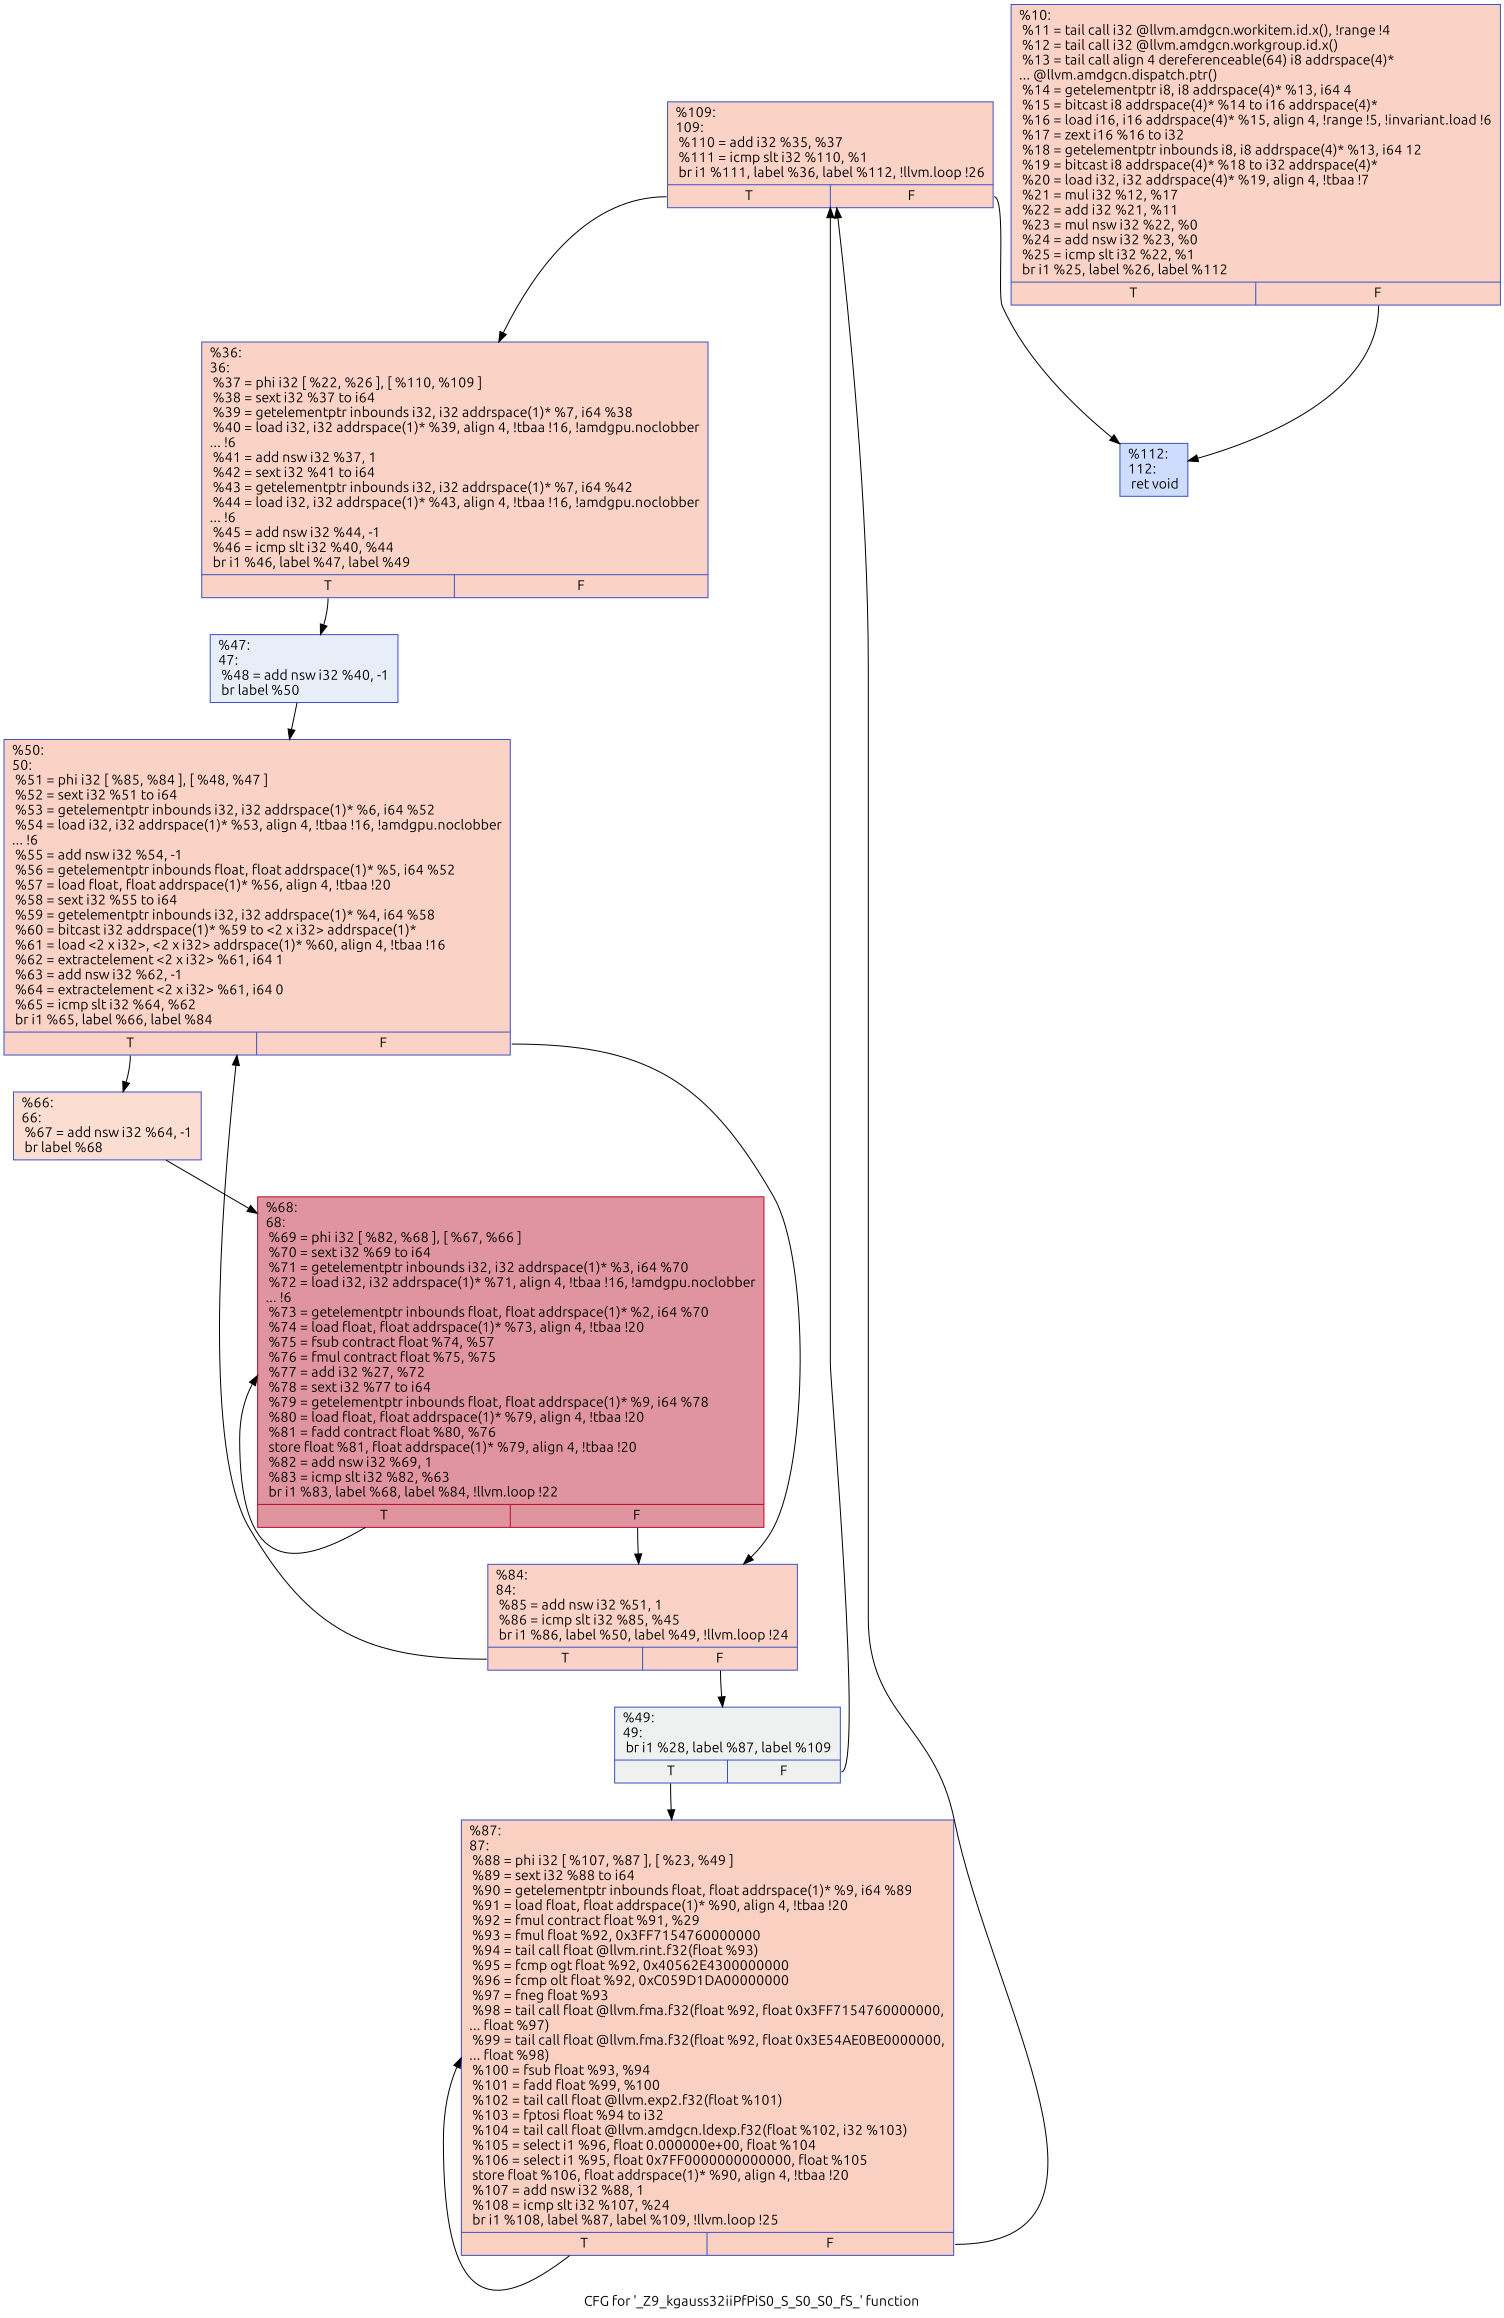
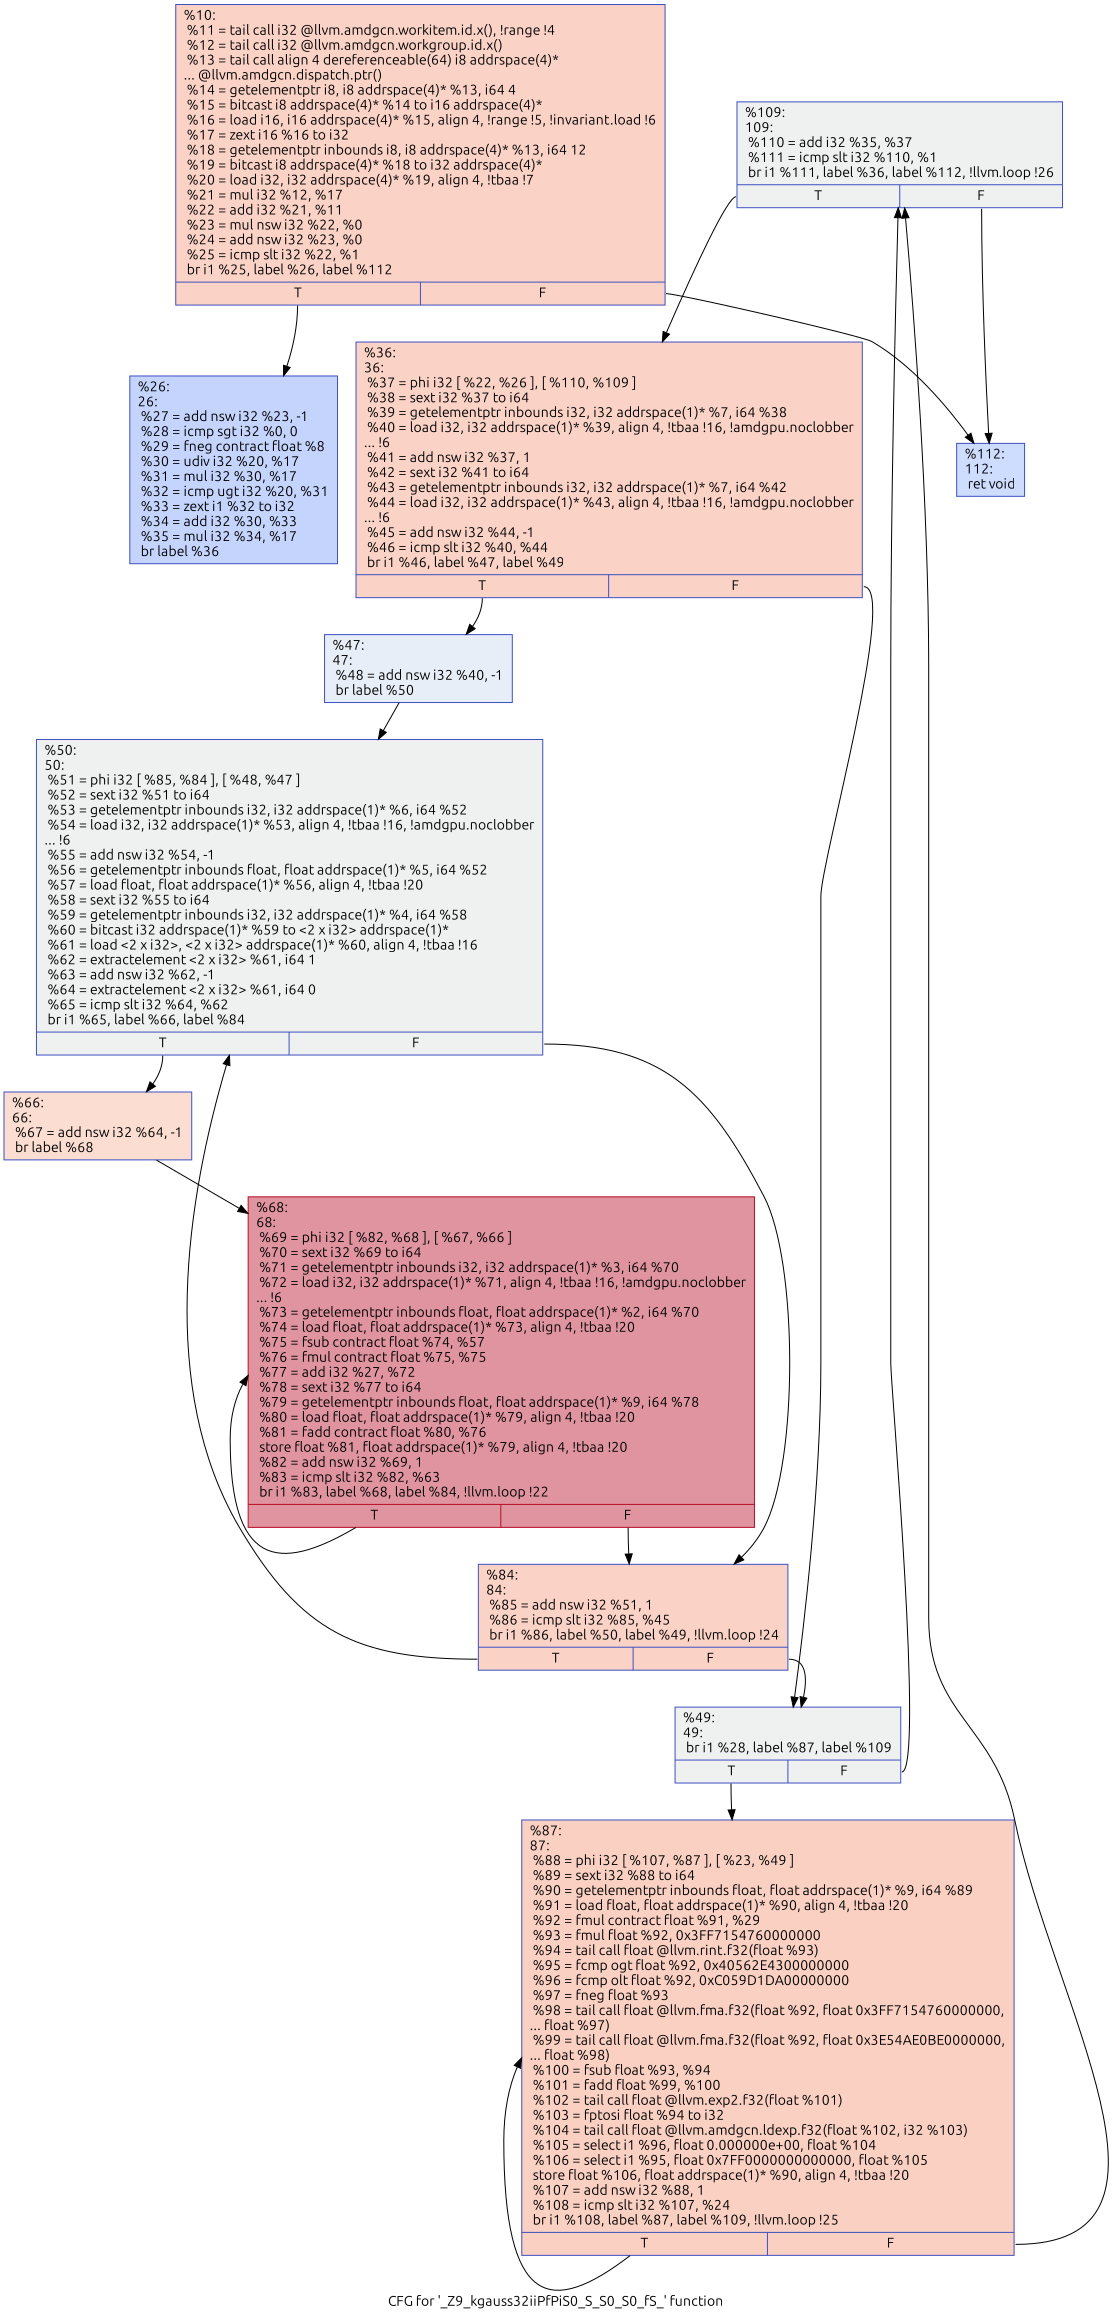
  digraph {
    fontname=Ubuntu
    label="CFG for '_Z9_kgauss32iiPfPiS0_S_S0_S0_fS_' function"
    node [color="#3d50c3ff" fillcolor="#f59c7d70" fontname=Ubuntu shape=record style=filled]
    edge [fontname=Ubuntu tailport=s0]
    n1 [label="{%10:\l  %11 = tail call i32 @llvm.amdgcn.workitem.id.x(), !range !4\l  %12 = tail call i32 @llvm.amdgcn.workgroup.id.x()\l  %13 = tail call align 4 dereferenceable(64) i8 addrspace(4)*\l... @llvm.amdgcn.dispatch.ptr()\l  %14 = getelementptr i8, i8 addrspace(4)* %13, i64 4\l  %15 = bitcast i8 addrspace(4)* %14 to i16 addrspace(4)*\l  %16 = load i16, i16 addrspace(4)* %15, align 4, !range !5, !invariant.load !6\l  %17 = zext i16 %16 to i32\l  %18 = getelementptr inbounds i8, i8 addrspace(4)* %13, i64 12\l  %19 = bitcast i8 addrspace(4)* %18 to i32 addrspace(4)*\l  %20 = load i32, i32 addrspace(4)* %19, align 4, !tbaa !7\l  %21 = mul i32 %12, %17\l  %22 = add i32 %21, %11\l  %23 = mul nsw i32 %22, %0\l  %24 = add nsw i32 %23, %0\l  %25 = icmp slt i32 %22, %1\l  br i1 %25, label %26, label %112\l|{<s0>T|<s1>F}}"]
+   n2 [fillcolor="#7a9df870" label="{%26:\l26:                                               \l  %27 = add nsw i32 %23, -1\l  %28 = icmp sgt i32 %0, 0\l  %29 = fneg contract float %8\l  %30 = udiv i32 %20, %17\l  %31 = mul i32 %30, %17\l  %32 = icmp ugt i32 %20, %31\l  %33 = zext i1 %32 to i32\l  %34 = add i32 %30, %33\l  %35 = mul i32 %34, %17\l  br label %36\l}"]
    n3 [fillcolor="#8fb1fe70" label="{%112:\l112:                                              \l  ret void\l}"]
    n4 [label="{%36:\l36:                                               \l  %37 = phi i32 [ %22, %26 ], [ %110, %109 ]\l  %38 = sext i32 %37 to i64\l  %39 = getelementptr inbounds i32, i32 addrspace(1)* %7, i64 %38\l  %40 = load i32, i32 addrspace(1)* %39, align 4, !tbaa !16, !amdgpu.noclobber\l... !6\l  %41 = add nsw i32 %37, 1\l  %42 = sext i32 %41 to i64\l  %43 = getelementptr inbounds i32, i32 addrspace(1)* %7, i64 %42\l  %44 = load i32, i32 addrspace(1)* %43, align 4, !tbaa !16, !amdgpu.noclobber\l... !6\l  %45 = add nsw i32 %44, -1\l  %46 = icmp slt i32 %40, %44\l  br i1 %46, label %47, label %49\l|{<s0>T|<s1>F}}"]
    n5 [fillcolor="#cbd8ee70" label="{%47:\l47:                                               \l  %48 = add nsw i32 %40, -1\l  br label %50\l}"]
    n6 [fillcolor="#dbdcde70" label="{%49:\l49:                                               \l  br i1 %28, label %87, label %109\l|{<s0>T|<s1>F}}"]
-   n7 [label="{%50:\l50:                                               \l  %51 = phi i32 [ %85, %84 ], [ %48, %47 ]\l  %52 = sext i32 %51 to i64\l  %53 = getelementptr inbounds i32, i32 addrspace(1)* %6, i64 %52\l  %54 = load i32, i32 addrspace(1)* %53, align 4, !tbaa !16, !amdgpu.noclobber\l... !6\l  %55 = add nsw i32 %54, -1\l  %56 = getelementptr inbounds float, float addrspace(1)* %5, i64 %52\l  %57 = load float, float addrspace(1)* %56, align 4, !tbaa !20\l  %58 = sext i32 %55 to i64\l  %59 = getelementptr inbounds i32, i32 addrspace(1)* %4, i64 %58\l  %60 = bitcast i32 addrspace(1)* %59 to \<2 x i32\> addrspace(1)*\l  %61 = load \<2 x i32\>, \<2 x i32\> addrspace(1)* %60, align 4, !tbaa !16\l  %62 = extractelement \<2 x i32\> %61, i64 1\l  %63 = add nsw i32 %62, -1\l  %64 = extractelement \<2 x i32\> %61, i64 0\l  %65 = icmp slt i32 %64, %62\l  br i1 %65, label %66, label %84\l|{<s0>T|<s1>F}}"]
+   n7 [fillcolor="#dbdcde70" label="{%50:\l50:                                               \l  %51 = phi i32 [ %85, %84 ], [ %48, %47 ]\l  %52 = sext i32 %51 to i64\l  %53 = getelementptr inbounds i32, i32 addrspace(1)* %6, i64 %52\l  %54 = load i32, i32 addrspace(1)* %53, align 4, !tbaa !16, !amdgpu.noclobber\l... !6\l  %55 = add nsw i32 %54, -1\l  %56 = getelementptr inbounds float, float addrspace(1)* %5, i64 %52\l  %57 = load float, float addrspace(1)* %56, align 4, !tbaa !20\l  %58 = sext i32 %55 to i64\l  %59 = getelementptr inbounds i32, i32 addrspace(1)* %4, i64 %58\l  %60 = bitcast i32 addrspace(1)* %59 to \<2 x i32\> addrspace(1)*\l  %61 = load \<2 x i32\>, \<2 x i32\> addrspace(1)* %60, align 4, !tbaa !16\l  %62 = extractelement \<2 x i32\> %61, i64 1\l  %63 = add nsw i32 %62, -1\l  %64 = extractelement \<2 x i32\> %61, i64 0\l  %65 = icmp slt i32 %64, %62\l  br i1 %65, label %66, label %84\l|{<s0>T|<s1>F}}"]
    n8 [fillcolor="#f3947570" label="{%87:\l87:                                               \l  %88 = phi i32 [ %107, %87 ], [ %23, %49 ]\l  %89 = sext i32 %88 to i64\l  %90 = getelementptr inbounds float, float addrspace(1)* %9, i64 %89\l  %91 = load float, float addrspace(1)* %90, align 4, !tbaa !20\l  %92 = fmul contract float %91, %29\l  %93 = fmul float %92, 0x3FF7154760000000\l  %94 = tail call float @llvm.rint.f32(float %93)\l  %95 = fcmp ogt float %92, 0x40562E4300000000\l  %96 = fcmp olt float %92, 0xC059D1DA00000000\l  %97 = fneg float %93\l  %98 = tail call float @llvm.fma.f32(float %92, float 0x3FF7154760000000,\l... float %97)\l  %99 = tail call float @llvm.fma.f32(float %92, float 0x3E54AE0BE0000000,\l... float %98)\l  %100 = fsub float %93, %94\l  %101 = fadd float %99, %100\l  %102 = tail call float @llvm.exp2.f32(float %101)\l  %103 = fptosi float %94 to i32\l  %104 = tail call float @llvm.amdgcn.ldexp.f32(float %102, i32 %103)\l  %105 = select i1 %96, float 0.000000e+00, float %104\l  %106 = select i1 %95, float 0x7FF0000000000000, float %105\l  store float %106, float addrspace(1)* %90, align 4, !tbaa !20\l  %107 = add nsw i32 %88, 1\l  %108 = icmp slt i32 %107, %24\l  br i1 %108, label %87, label %109, !llvm.loop !25\l|{<s0>T|<s1>F}}"]
-   n9 [label="{%109:\l109:                                              \l  %110 = add i32 %35, %37\l  %111 = icmp slt i32 %110, %1\l  br i1 %111, label %36, label %112, !llvm.loop !26\l|{<s0>T|<s1>F}}"]
+   n9 [fillcolor="#dbdcde70" label="{%109:\l109:                                              \l  %110 = add i32 %35, %37\l  %111 = icmp slt i32 %110, %1\l  br i1 %111, label %36, label %112, !llvm.loop !26\l|{<s0>T|<s1>F}}"]
    n10 [fillcolor="#f7b39670" label="{%66:\l66:                                               \l  %67 = add nsw i32 %64, -1\l  br label %68\l}"]
    n11 [label="{%84:\l84:                                               \l  %85 = add nsw i32 %51, 1\l  %86 = icmp slt i32 %85, %45\l  br i1 %86, label %50, label %49, !llvm.loop !24\l|{<s0>T|<s1>F}}"]
    n12 [color="#b70d28ff" fillcolor="#b70d2870" label="{%68:\l68:                                               \l  %69 = phi i32 [ %82, %68 ], [ %67, %66 ]\l  %70 = sext i32 %69 to i64\l  %71 = getelementptr inbounds i32, i32 addrspace(1)* %3, i64 %70\l  %72 = load i32, i32 addrspace(1)* %71, align 4, !tbaa !16, !amdgpu.noclobber\l... !6\l  %73 = getelementptr inbounds float, float addrspace(1)* %2, i64 %70\l  %74 = load float, float addrspace(1)* %73, align 4, !tbaa !20\l  %75 = fsub contract float %74, %57\l  %76 = fmul contract float %75, %75\l  %77 = add i32 %27, %72\l  %78 = sext i32 %77 to i64\l  %79 = getelementptr inbounds float, float addrspace(1)* %9, i64 %78\l  %80 = load float, float addrspace(1)* %79, align 4, !tbaa !20\l  %81 = fadd contract float %80, %76\l  store float %81, float addrspace(1)* %79, align 4, !tbaa !20\l  %82 = add nsw i32 %69, 1\l  %83 = icmp slt i32 %82, %63\l  br i1 %83, label %68, label %84, !llvm.loop !22\l|{<s0>T|<s1>F}}"]
+   n1 -> n2
    n1 -> n3 [tailport=s1]
    n4 -> n5
+   n4 -> n6 [tailport=s1]
    n5 -> n7
    n6 -> n8
    n6 -> n9 [tailport=s1]
    n7 -> n10
    n7 -> n11 [tailport=s1]
    n8 -> n8
    n8 -> n9 [tailport=s1]
    n9 -> n3 [tailport=s1]
    n9 -> n4
    n10 -> n12
    n11 -> n6 [tailport=s1]
    n11 -> n7
    n12 -> n11 [tailport=s1]
    n12 -> n12
  }
